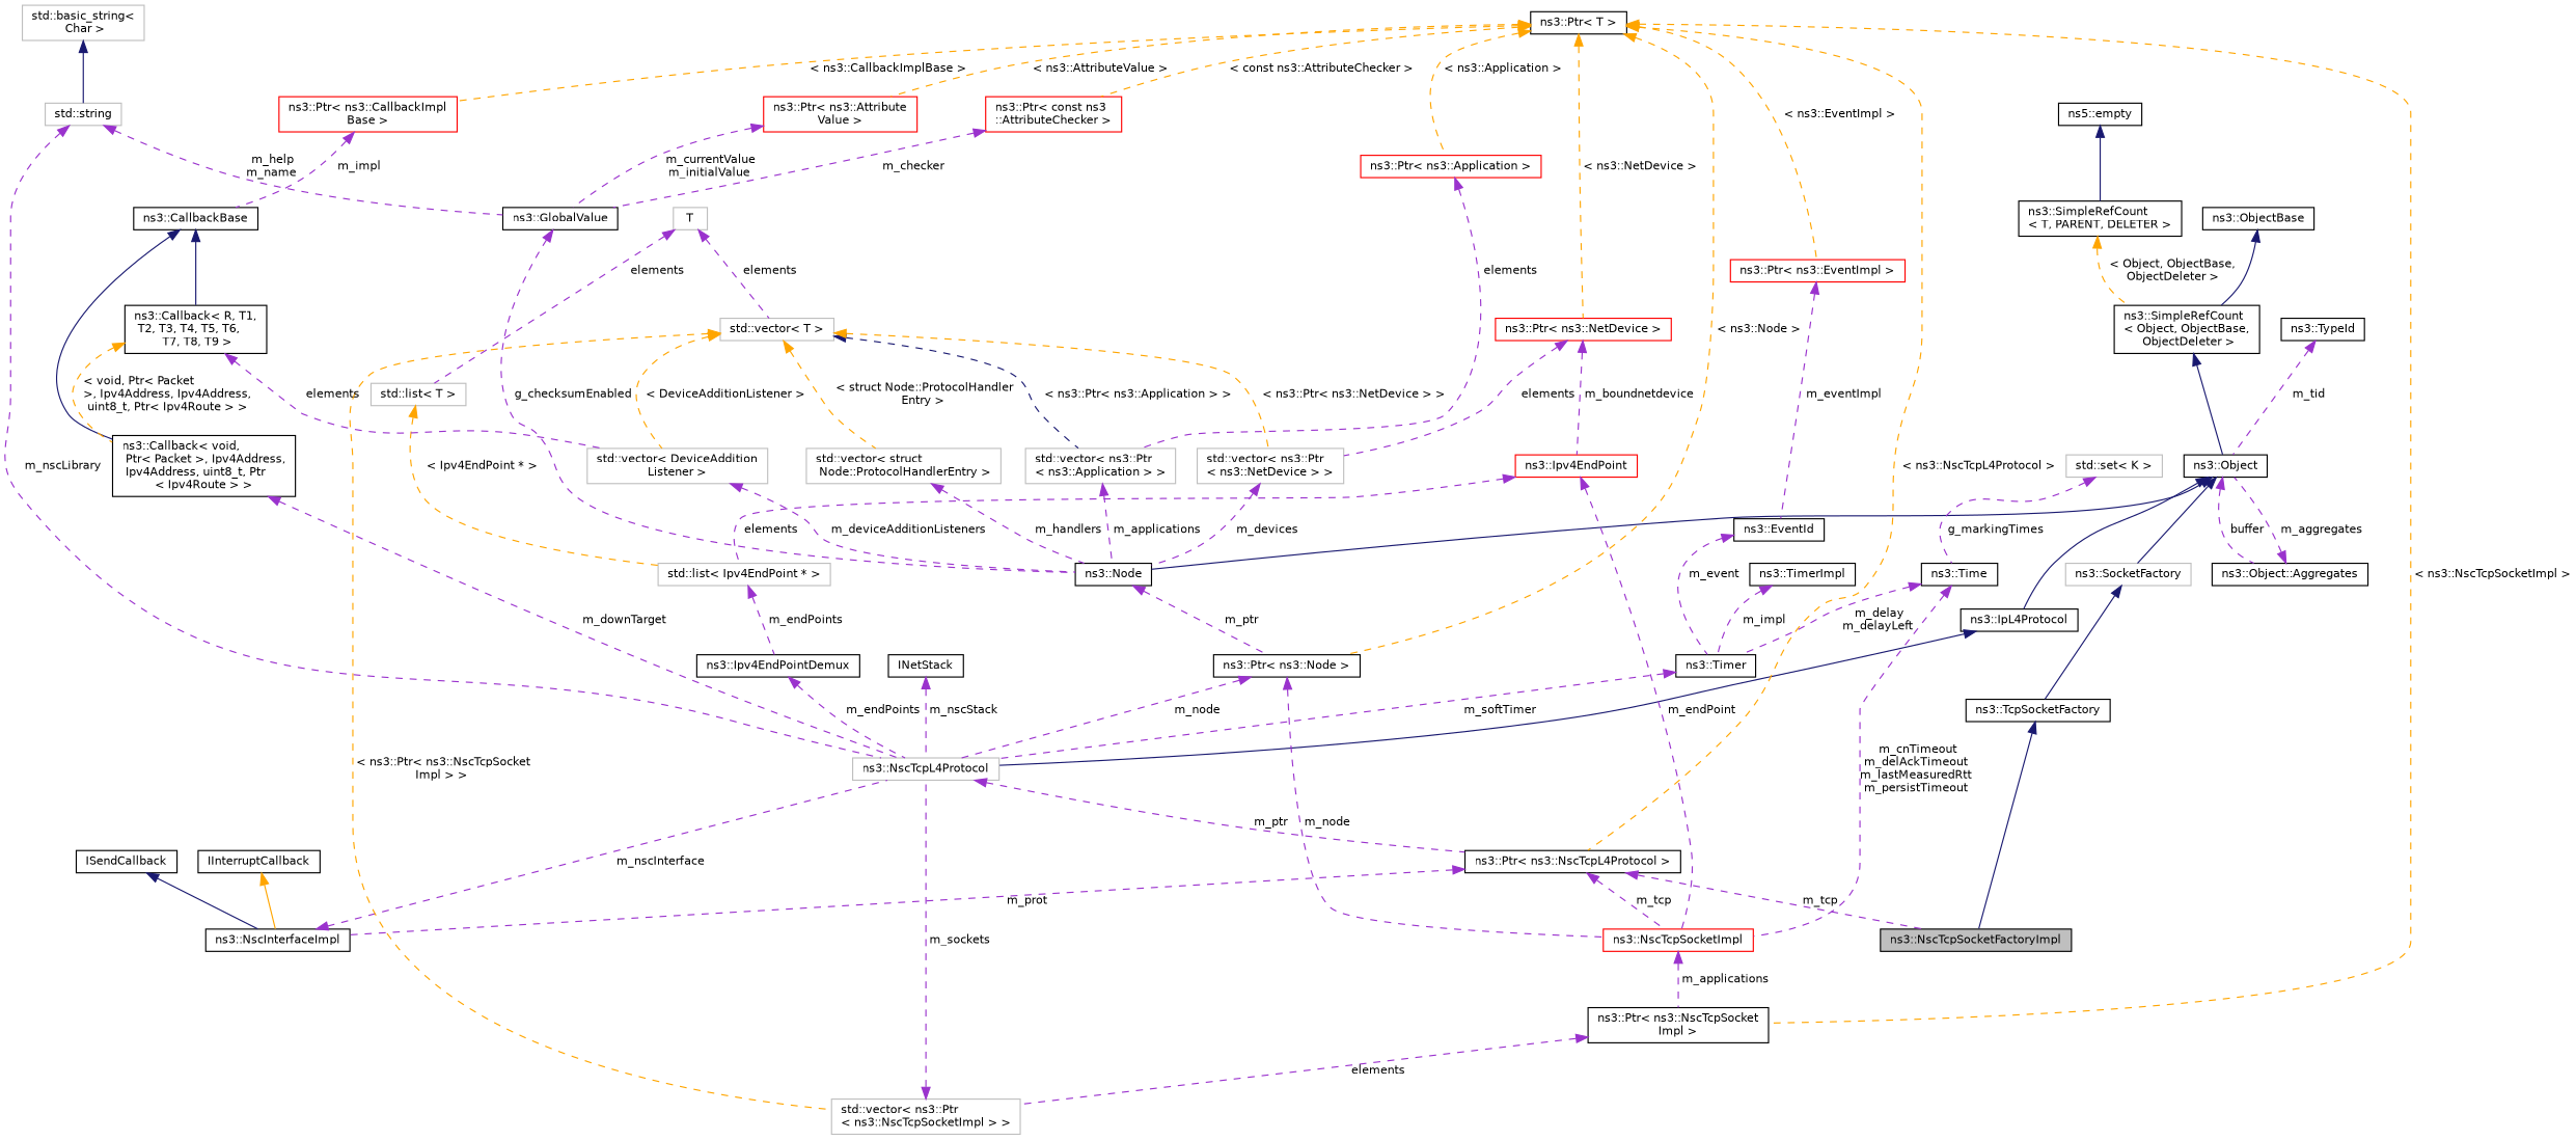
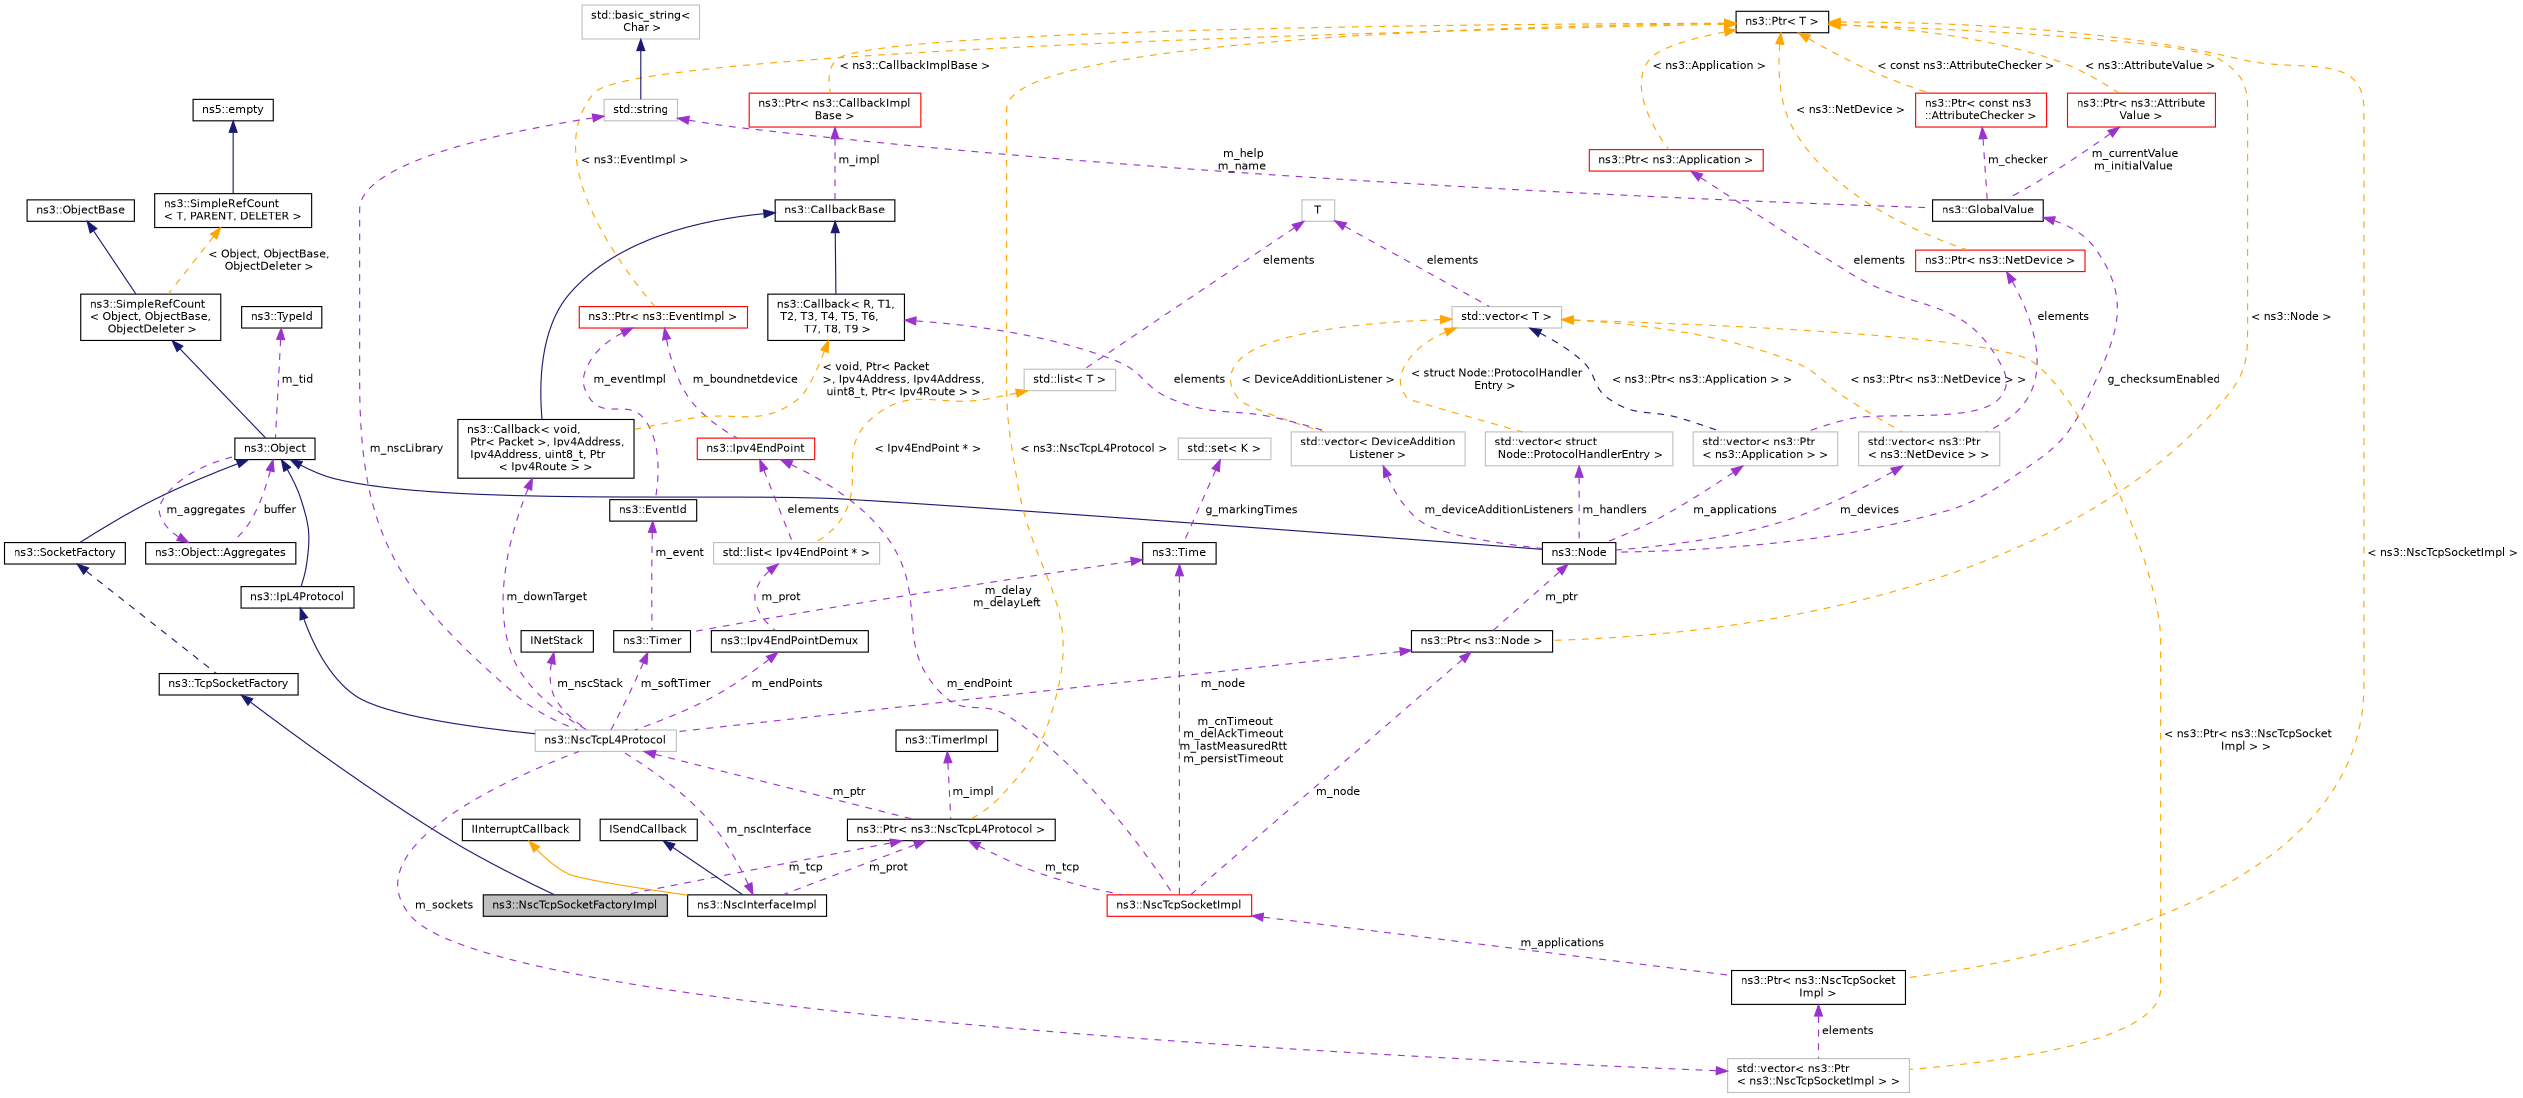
  digraph {
    rankdir=TB
    node [color=black fillcolor=white fontname=Helvetica fontsize=10 shape=record style=filled]
    edge [color=darkorchid3 dir=back fontname=Helvetica fontsize=10 labelfontname=Helvetica labelfontsize=10 style=dashed]
    n1 [fillcolor=grey75 fontcolor=black height=0.2 label="ns3::NscTcpSocketFactoryImpl" width=0.4]
    n2 [height=0.2 label="ns3::TcpSocketFactory" width=0.4]
-   n3 [color=grey75 height=0.2 label="ns3::SocketFactory" width=0.4]
+   n3 [height=0.2 label="ns3::SocketFactory" width=0.4]
    n4 [height=0.2 label="ns3::Object" width=0.4]
    n5 [height=0.2 label="ns3::Object::Aggregates" width=0.4]
    n6 [height=0.2 label="ns3::IpL4Protocol" width=0.4]
    n7 [height=0.2 label="ns3::Node" width=0.4]
    n8 [color=grey75 height=0.2 label="ns3::NscTcpL4Protocol" width=0.4]
    n9 [height=0.2 label="ns3::Ptr\< ns3::Node \>" width=0.4]
    n10 [height=0.2 label="ns3::SimpleRefCount\l\< Object, ObjectBase,\l ObjectDeleter \>" width=0.4]
    n11 [height=0.2 label="ns3::ObjectBase" width=0.4]
    n12 [height=0.2 label="ns3::SimpleRefCount\l\< T, PARENT, DELETER \>" width=0.4]
    n13 [height=0.2 label="ns5::empty" width=0.4]
    n14 [height=0.2 label="ns3::TypeId" width=0.4]
    n15 [height=0.2 label="ns3::Ptr\< ns3::NscTcpL4Protocol \>" width=0.4]
    n16 [height=0.2 label="ns3::NscInterfaceImpl" width=0.4]
    n17 [color=red height=0.2 label="ns3::NscTcpSocketImpl" width=0.4]
    n18 [height=0.2 label="ns3::Ptr\< ns3::NscTcpSocket\lImpl \>" width=0.4]
    n19 [color=grey75 height=0.2 label="std::vector\< ns3::Ptr\l\< ns3::Application \> \>" width=0.4]
    n20 [color=red height=0.2 label="ns3::Ptr\< ns3::Application \>" width=0.4]
    n21 [height=0.2 label="ns3::Ptr\< T \>" width=0.4]
    n22 [color=red height=0.2 label="ns3::Ptr\< ns3::NetDevice \>" width=0.4]
    n23 [color=red height=0.2 label="ns3::Ptr\< ns3::Attribute\lValue \>" width=0.4]
    n24 [color=red height=0.2 label="ns3::Ptr\< const ns3\l::AttributeChecker \>" width=0.4]
    n25 [color=red height=0.2 label="ns3::Ptr\< ns3::CallbackImpl\lBase \>" width=0.4]
    n26 [color=red height=0.2 label="ns3::Ptr\< ns3::EventImpl \>" width=0.4]
    n27 [color=grey75 height=0.2 label="std::vector\< ns3::Ptr\l\< ns3::NetDevice \> \>" width=0.4]
    n28 [color=red height=0.2 label="ns3::Ipv4EndPoint" width=0.4]
    n29 [height=0.2 label="ns3::GlobalValue" width=0.4]
    n30 [height=0.2 label="ns3::CallbackBase" width=0.4]
    n31 [color=grey75 height=0.2 label="std::vector\< ns3::Ptr\l\< ns3::NscTcpSocketImpl \> \>" width=0.4]
    n32 [height=0.2 label="ns3::EventId" width=0.4]
    n33 [color=grey75 height=0.2 label="std::vector\< T \>" width=0.4]
    n34 [color=grey75 height=0.2 label="std::vector\< struct\l Node::ProtocolHandlerEntry \>" width=0.4]
    n35 [color=grey75 height=0.2 label="std::vector\< DeviceAddition\lListener \>" width=0.4]
    n36 [color=grey75 height=0.2 label=T width=0.4]
    n37 [color=grey75 height=0.2 label="std::list\< T \>" width=0.4]
    n38 [color=grey75 height=0.2 label="std::list\< Ipv4EndPoint * \>" width=0.4]
    n39 [color=grey75 height=0.2 label="std::string" width=0.4]
    n40 [color=grey75 height=0.2 label="std::basic_string\<\l Char \>" width=0.4]
    n41 [height=0.2 label="ns3::Callback\< R, T1,\l T2, T3, T4, T5, T6,\l T7, T8, T9 \>" width=0.4]
    n42 [height=0.2 label="ns3::Callback\< void,\l Ptr\< Packet \>, Ipv4Address,\l Ipv4Address, uint8_t, Ptr\l\< Ipv4Route \> \>" width=0.4]
    n43 [height=0.2 label=ISendCallback width=0.4]
    n44 [height=0.2 label=IInterruptCallback width=0.4]
    n45 [height=0.2 label=INetStack width=0.4]
    n46 [height=0.2 label="ns3::Time" width=0.4]
    n47 [height=0.2 label="ns3::Timer" width=0.4]
    n48 [color=grey75 height=0.2 label="std::set\< K \>" width=0.4]
    n49 [height=0.2 label="ns3::Ipv4EndPointDemux" width=0.4]
    n50 [height=0.2 label="ns3::TimerImpl" width=0.4]
    n2 -> n1 [color=midnightblue style=solid]
-   n3 -> n2 [color=midnightblue style=solid]
+   n3 -> n2 [color=midnightblue]
    n4 -> n3 [color=midnightblue style=solid]
    n4 -> n5 [label=" buffer"]
    n4 -> n6 [color=midnightblue style=solid]
    n4 -> n7 [color=midnightblue style=solid]
    n5 -> n4 [label=" m_aggregates"]
    n6 -> n8 [color=midnightblue style=solid]
    n7 -> n9 [label=" m_ptr"]
    n8 -> n15 [label=" m_ptr"]
    n9 -> n8 [label=" m_node"]
    n9 -> n17 [label=" m_node"]
    n10 -> n4 [color=midnightblue style=solid]
    n11 -> n10 [color=midnightblue style=solid]
    n12 -> n10 [color=orange label=" \< Object, ObjectBase,\l ObjectDeleter \>"]
    n13 -> n12 [color=midnightblue style=solid]
    n14 -> n4 [label=" m_tid"]
    n15 -> n1 [label=" m_tcp"]
    n15 -> n16 [label=" m_prot"]
    n15 -> n17 [label=" m_tcp"]
    n16 -> n8 [label=" m_nscInterface"]
    n17 -> n18 [label=" m_applications"]
    n18 -> n31 [label=" elements"]
    n19 -> n7 [label=" m_applications"]
    n20 -> n19 [label=" elements"]
    n21 -> n9 [color=orange label=" \< ns3::Node \>"]
    n21 -> n15 [color=orange label=" \< ns3::NscTcpL4Protocol \>"]
    n21 -> n18 [color=orange label=" \< ns3::NscTcpSocketImpl \>"]
    n21 -> n20 [color=orange label=" \< ns3::Application \>"]
    n21 -> n22 [color=orange label=" \< ns3::NetDevice \>"]
    n21 -> n23 [color=orange label=" \< ns3::AttributeValue \>"]
    n21 -> n24 [color=orange label=" \< const ns3::AttributeChecker \>"]
    n21 -> n25 [color=orange label=" \< ns3::CallbackImplBase \>"]
    n21 -> n26 [color=orange label=" \< ns3::EventImpl \>"]
    n22 -> n27 [label=" elements"]
-   n22 -> n28 [label=" m_boundnetdevice"]
+   n26 -> n28 [label=" m_boundnetdevice"]
    n23 -> n29 [label=" m_currentValue\nm_initialValue"]
    n24 -> n29 [label=" m_checker"]
    n25 -> n30 [label=" m_impl"]
    n26 -> n32 [label=" m_eventImpl"]
    n27 -> n7 [label=" m_devices"]
    n28 -> n17 [label=" m_endPoint"]
    n28 -> n38 [label=" elements"]
    n29 -> n7 [label=" g_checksumEnabled"]
    n30 -> n41 [color=midnightblue style=solid]
    n30 -> n42 [color=midnightblue style=solid]
    n31 -> n8 [label=" m_sockets"]
    n32 -> n47 [label=" m_event"]
    n33 -> n19 [color=midnightblue label=" \< ns3::Ptr\< ns3::Application \> \>"]
    n33 -> n27 [color=orange label=" \< ns3::Ptr\< ns3::NetDevice \> \>"]
    n33 -> n31 [color=orange label=" \< ns3::Ptr\< ns3::NscTcpSocket\lImpl \> \>"]
    n33 -> n34 [color=orange label=" \< struct Node::ProtocolHandler\lEntry \>"]
    n33 -> n35 [color=orange label=" \< DeviceAdditionListener \>"]
    n34 -> n7 [label=" m_handlers"]
    n35 -> n7 [label=" m_deviceAdditionListeners"]
    n36 -> n33 [label=" elements"]
    n36 -> n37 [label=" elements"]
    n37 -> n38 [color=orange label=" \< Ipv4EndPoint * \>"]
-   n38 -> n49 [label=" m_endPoints"]
+   n38 -> n49 [label=" m_prot"]
    n39 -> n8 [label=" m_nscLibrary"]
    n39 -> n29 [label=" m_help\nm_name"]
    n40 -> n39 [color=midnightblue style=solid]
    n41 -> n35 [label=" elements"]
    n41 -> n42 [color=orange label=" \< void, Ptr\< Packet\l \>, Ipv4Address, Ipv4Address,\l uint8_t, Ptr\< Ipv4Route \> \>"]
    n42 -> n8 [label=" m_downTarget"]
    n43 -> n16 [color=midnightblue style=solid]
    n44 -> n16 [color=orange style=solid]
    n45 -> n8 [label=" m_nscStack"]
    n46 -> n17 [label=" m_cnTimeout\nm_delAckTimeout\nm_lastMeasuredRtt\nm_persistTimeout"]
    n46 -> n47 [label=" m_delay\nm_delayLeft"]
    n47 -> n8 [label=" m_softTimer"]
    n48 -> n46 [label=" g_markingTimes"]
    n49 -> n8 [label=" m_endPoints"]
-   n50 -> n47 [label=" m_impl"]
+   n50 -> n15 [label=" m_impl"]
  }
